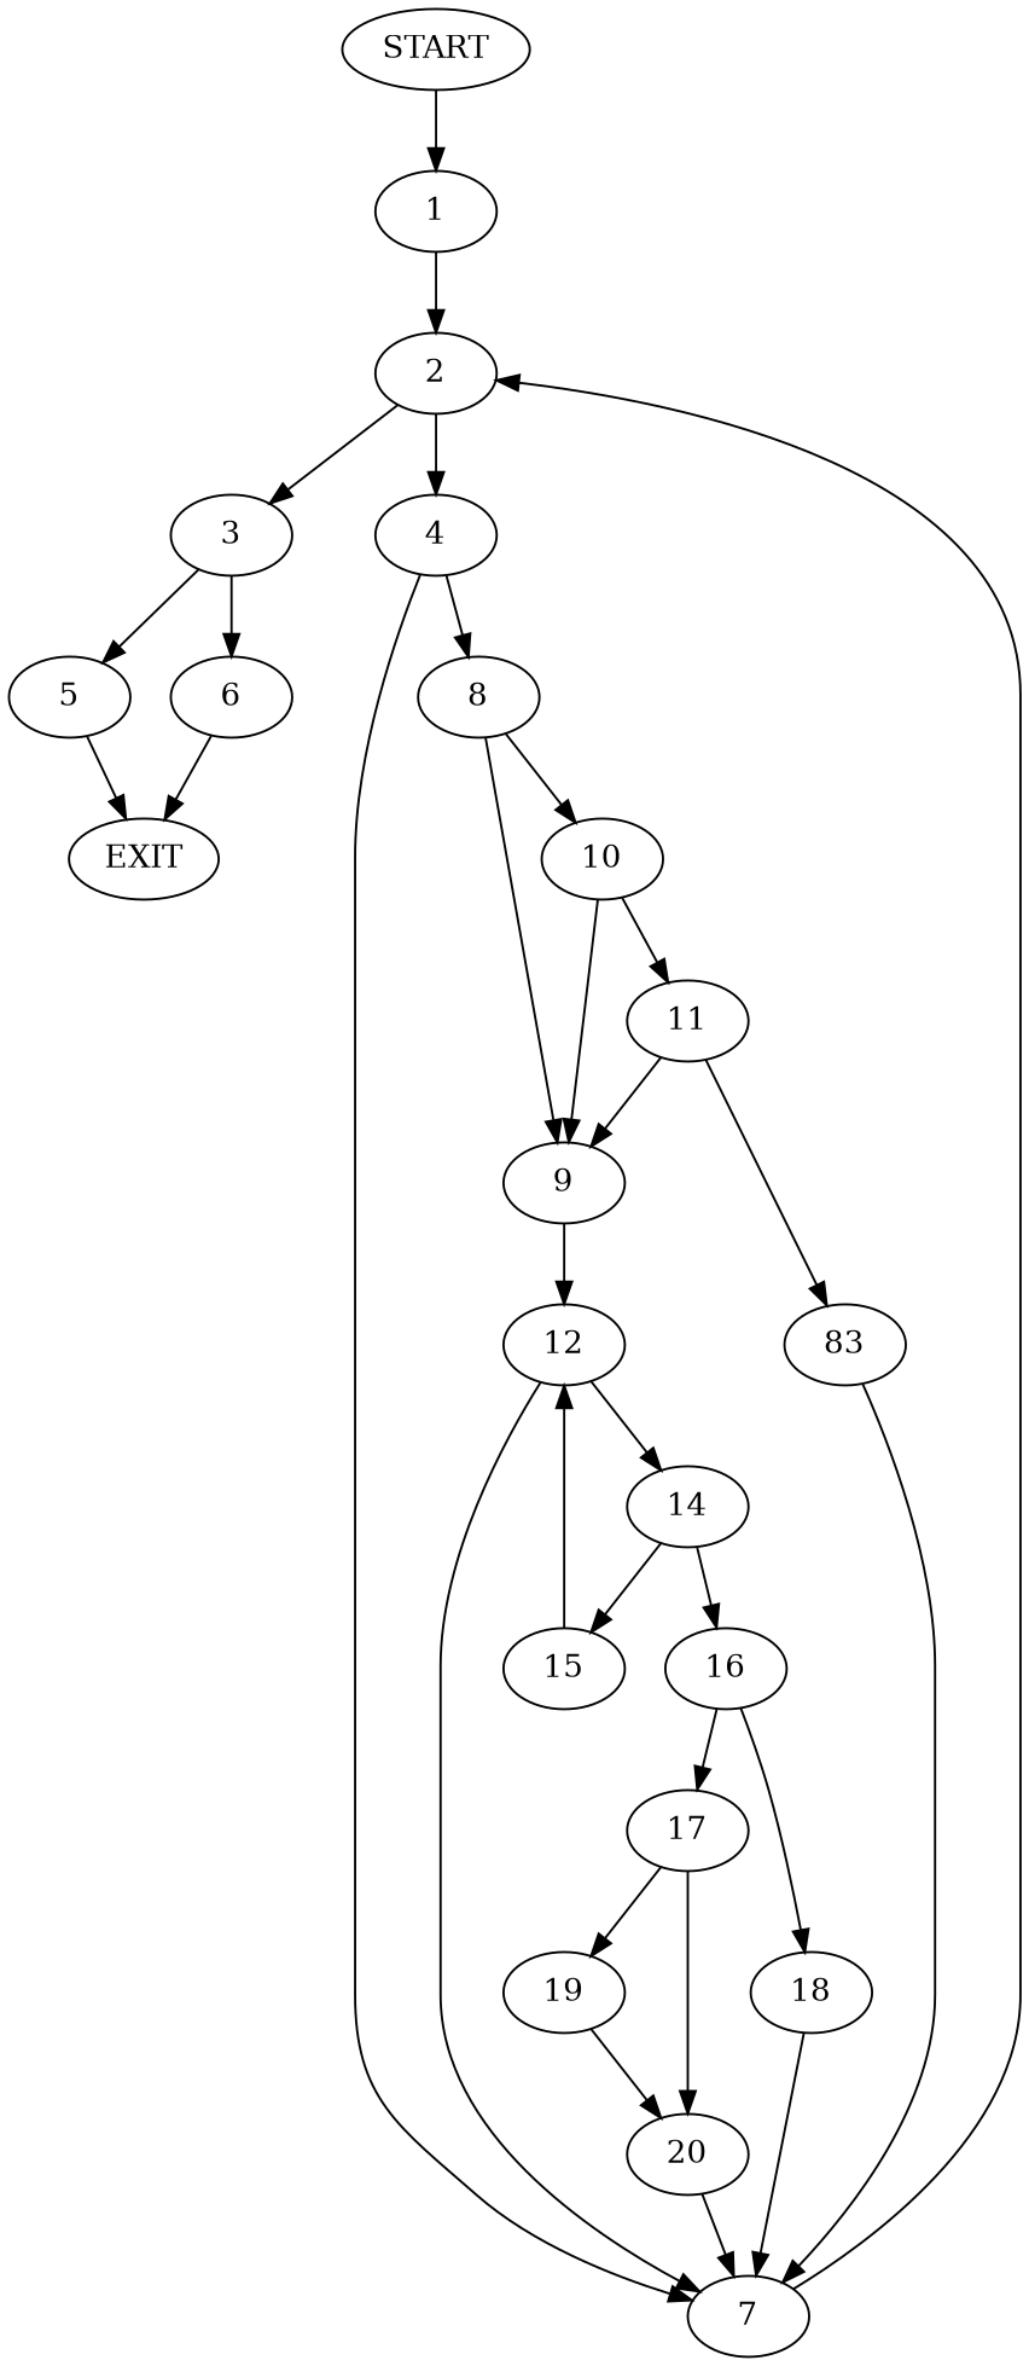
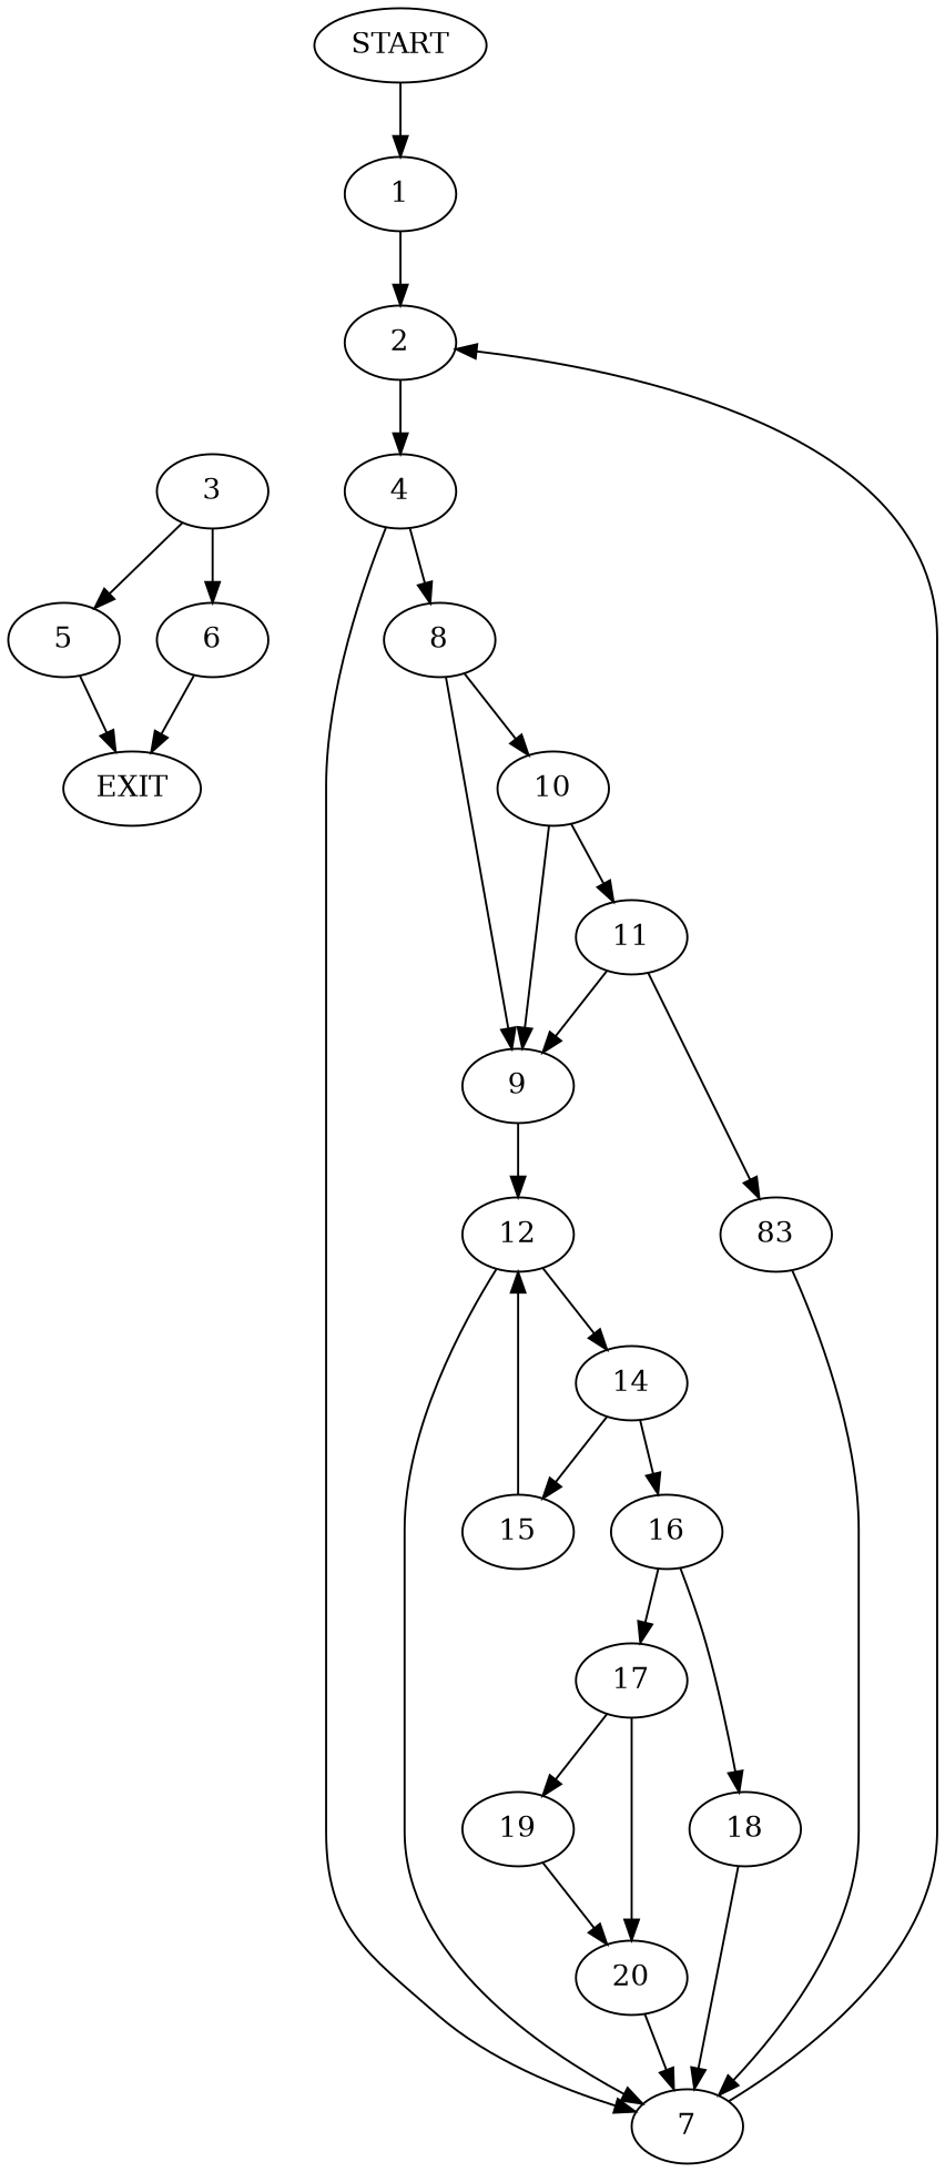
  digraph {
    n1 [label=START]
    1
    2
    n4 [label=EXIT]
    3
    4
    5
    6
    7
    8
    9
    10
    12
    11
    14
    n16 [label=83]
    15
    16
    17
    18
    19
    20
    n1 -> 1
    1 -> 2
-   2 -> 3
    2 -> 4
    3 -> 5
    3 -> 6
    4 -> 7
    4 -> 8
    5 -> n4
    6 -> n4
    7 -> 2
    8 -> 9
    8 -> 10
    9 -> 12
    10 -> 9
    10 -> 11
    12 -> 7
    12 -> 14
    11 -> 9
    11 -> n16
    14 -> 15
    14 -> 16
    n16 -> 7
    15 -> 12
    16 -> 17
    16 -> 18
    17 -> 19
    17 -> 20
    18 -> 7
    19 -> 20
    20 -> 7
  }
